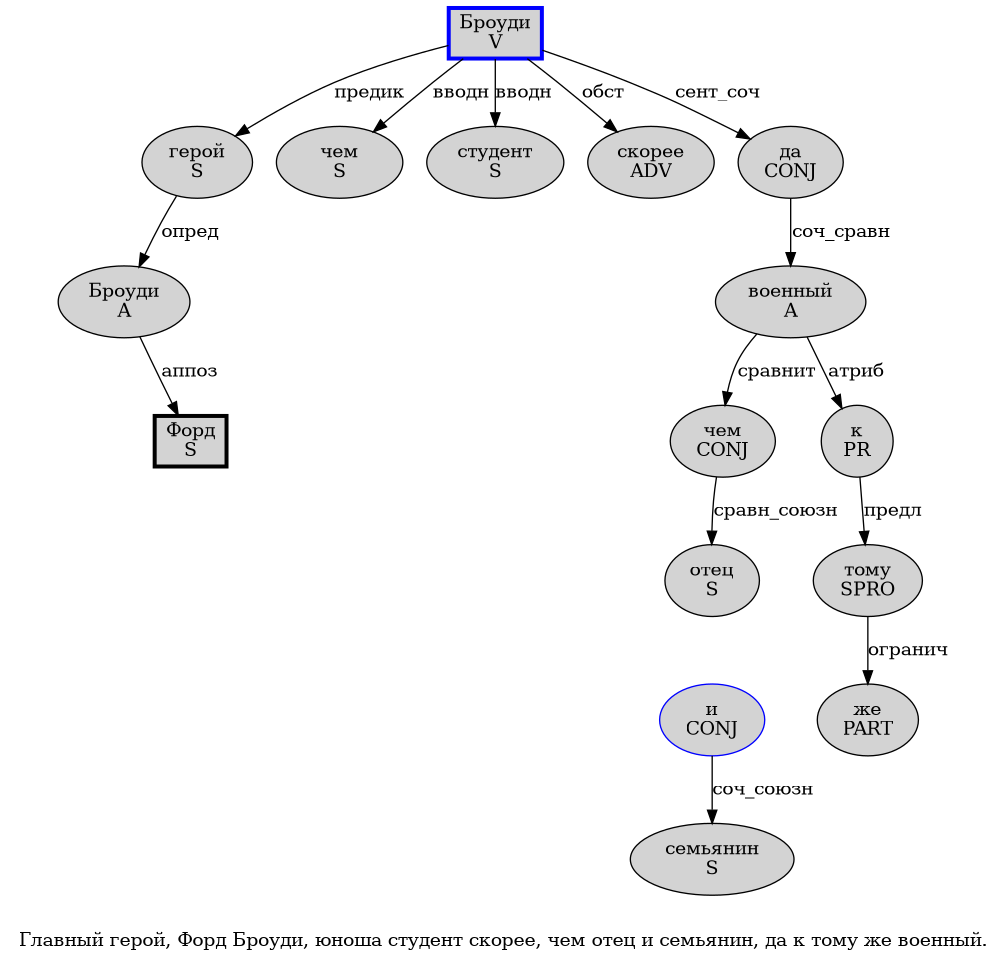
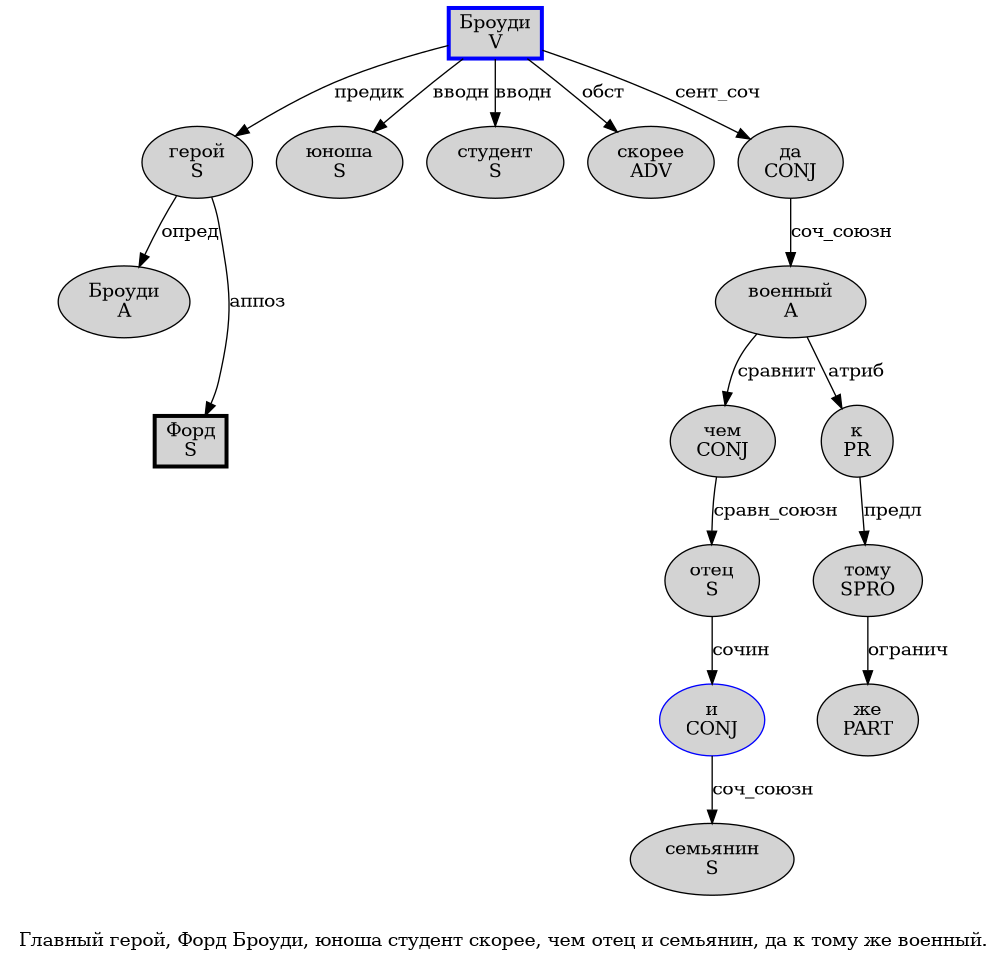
  digraph {
    label="Главный герой, Форд Броуди, юноша студент скорее, чем отец и семьянин, да к тому же военный."
    node [fillcolor=lightgray penwidth=1 shape=ellipse style=filled]
    n1 [label="Броуди\nA"]
    n2 [label="герой\nS"]
    n3 [color=black label="Форд\nS" penwidth=3 shape=box]
    n4 [color=blue label="Броуди\nV" penwidth=3 shape=box]
-   n5 [label="чем\nS"]
+   n5 [label="юноша\nS"]
    n6 [label="студент\nS"]
    n7 [label="скорее\nADV"]
    n8 [label="да\nCONJ"]
    n9 [label="военный\nA"]
    n10 [label="чем\nCONJ"]
    n11 [label="отец\nS"]
    n12 [color=blue label="и\nCONJ"]
    n13 [label="семьянин\nS"]
    n14 [label="к\nPR"]
    n15 [label="тому\nSPRO"]
    n16 [label="же\nPART"]
    n2 -> n1 [label="опред"]
-   n1 -> n3 [label="аппоз"]
+   n2 -> n3 [label="аппоз"]
    n4 -> n2 [label="предик"]
    n4 -> n5 [label="вводн"]
    n4 -> n6 [label="вводн"]
    n4 -> n7 [label="обст"]
    n4 -> n8 [label="сент_соч"]
-   n8 -> n9 [label="соч_сравн"]
+   n8 -> n9 [label="соч_союзн"]
    n9 -> n10 [label="сравнит"]
    n9 -> n14 [label="атриб"]
    n10 -> n11 [label="сравн_союзн"]
+   n11 -> n12 [label="сочин"]
    n12 -> n13 [label="соч_союзн"]
    n14 -> n15 [label="предл"]
    n15 -> n16 [label="огранич"]
  }
